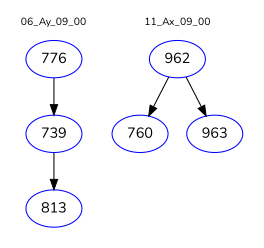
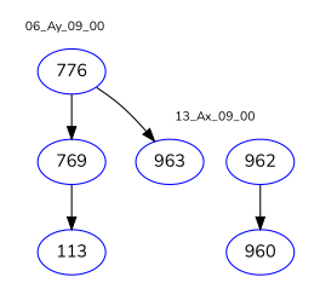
  digraph {
    fontname=Nunito
    node [color=blue fontname=Nunito]
    edge [color=black fontname=Nunito]
    n1 [label=776]
-   n2 [label=739]
-   n3 [label=813]
+   n2 [label=769]
+   n3 [label=113]
    n4 [label=962]
-   n5 [label=760]
+   n5 [label=960]
    n6 [label=963]
    subgraph cluster_1 {
      color=white
      fontsize=10
      label="06_Ay_09_00"
      n1
      n2
      n3
    }
    subgraph cluster_2 {
      color=white
      fontsize=10
-     label="11_Ax_09_00"
+     label="13_Ax_09_00"
      n4
      n5
      n6
    }
    n1 -> n2
    n2 -> n3
    n4 -> n5
-   n4 -> n6
+   n1 -> n6
  }
